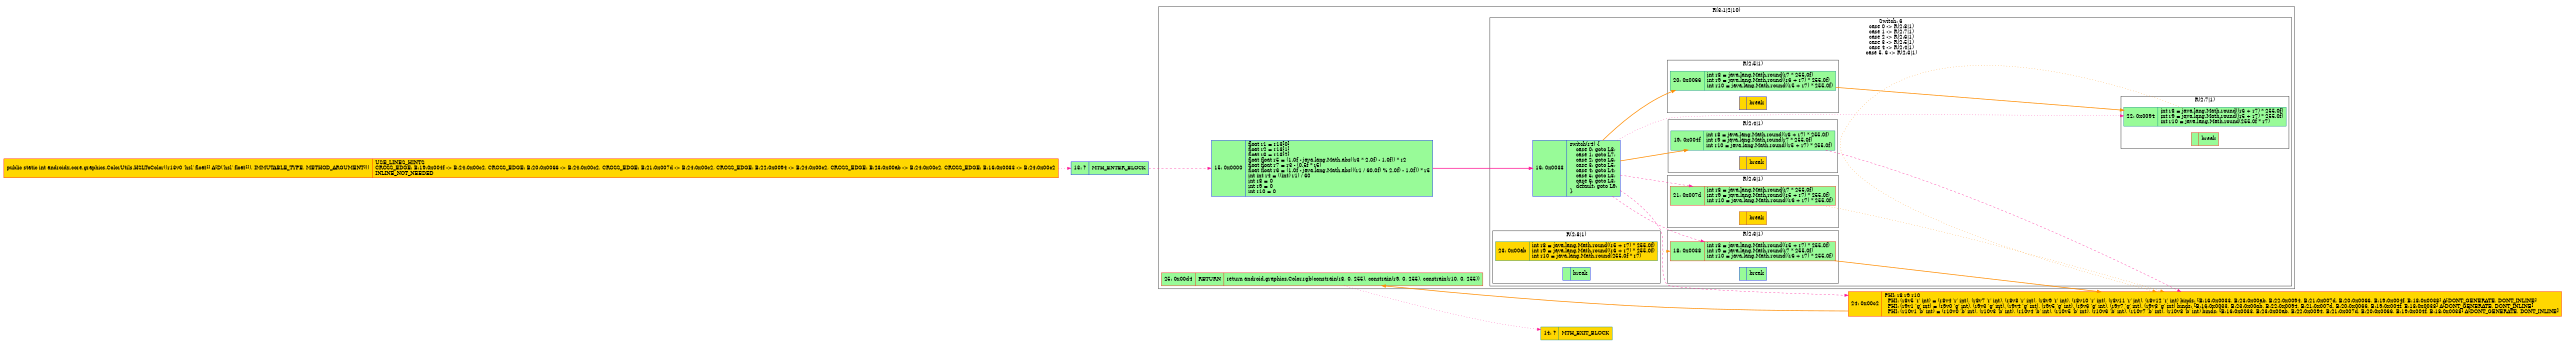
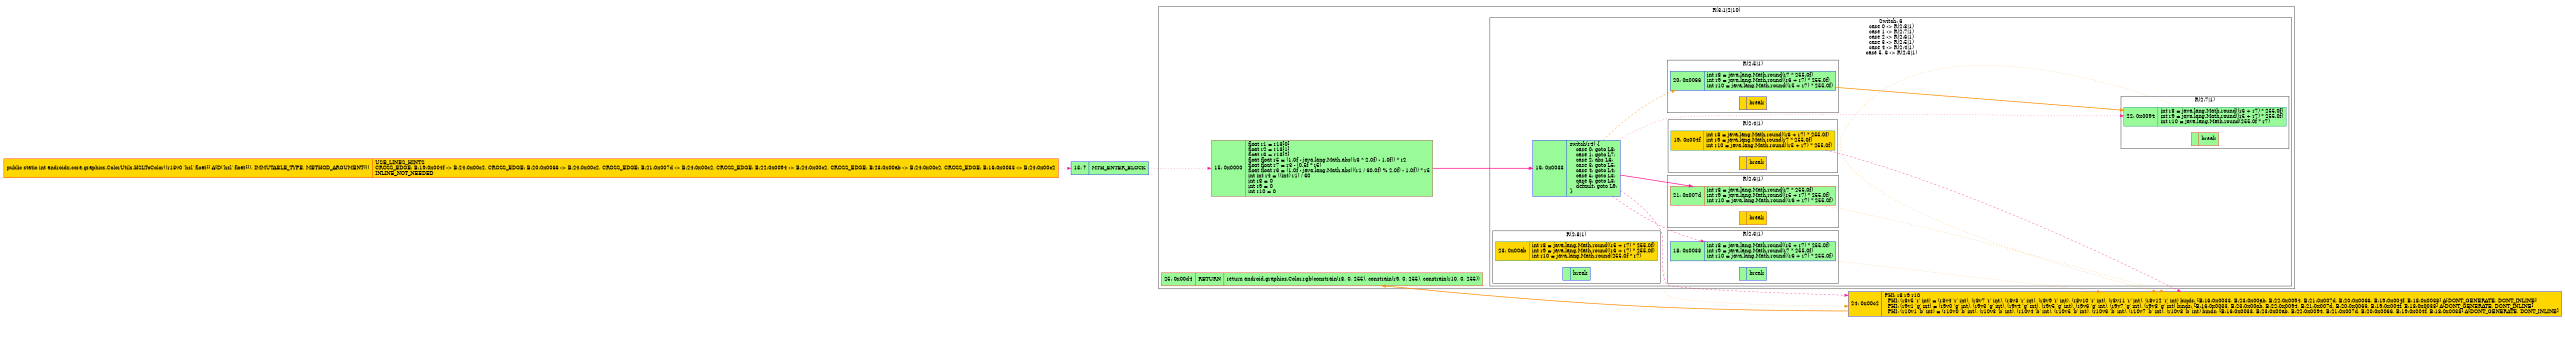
  digraph {
    rankdir=LR
    node [color=blue fillcolor=palegreen shape=record style=filled]
    edge [color=deeppink style=dotted]
    n1 [color=teal fillcolor=gold label="{23\:\ 0x00ab|int r8 = java.lang.Math.round((r5 + r7) * 255.0f)\lint r9 = java.lang.Math.round((r6 + r7) * 255.0f)\lint r10 = java.lang.Math.round(255.0f * r7)\l}"]
    n2 [label="{|break\l}"]
    n3 [color=teal label="{22\:\ 0x0094|int r8 = java.lang.Math.round((r6 + r7) * 255.0f)\lint r9 = java.lang.Math.round((r5 + r7) * 255.0f)\lint r10 = java.lang.Math.round(255.0f * r7)\l}"]
    n4 [color=red label="{|break\l}"]
    n5 [color=red label="{21\:\ 0x007d|int r8 = java.lang.Math.round(r7 * 255.0f)\lint r9 = java.lang.Math.round((r5 + r7) * 255.0f)\lint r10 = java.lang.Math.round((r6 + r7) * 255.0f)\l}"]
    n6 [color=brown fillcolor=gold label="{|break\l}"]
-   n7 [color=teal label="{20\:\ 0x0066|int r8 = java.lang.Math.round(r7 * 255.0f)\lint r9 = java.lang.Math.round((r6 + r7) * 255.0f)\lint r10 = java.lang.Math.round((r5 + r7) * 255.0f)\l}"]
+   n7 [label="{20\:\ 0x0066|int r8 = java.lang.Math.round(r7 * 255.0f)\lint r9 = java.lang.Math.round((r6 + r7) * 255.0f)\lint r10 = java.lang.Math.round((r5 + r7) * 255.0f)\l}"]
    n8 [fillcolor=gold label="{|break\l}"]
-   n9 [color=teal label="{19\:\ 0x004f|int r8 = java.lang.Math.round((r6 + r7) * 255.0f)\lint r9 = java.lang.Math.round(r7 * 255.0f)\lint r10 = java.lang.Math.round((r5 + r7) * 255.0f)\l}"]
+   n9 [color=teal fillcolor=gold label="{19\:\ 0x004f|int r8 = java.lang.Math.round((r6 + r7) * 255.0f)\lint r9 = java.lang.Math.round(r7 * 255.0f)\lint r10 = java.lang.Math.round((r5 + r7) * 255.0f)\l}"]
    n10 [fillcolor=gold label="{|break\l}"]
-   n11 [color=red label="{18\:\ 0x0038|int r8 = java.lang.Math.round((r5 + r7) * 255.0f)\lint r9 = java.lang.Math.round(r7 * 255.0f)\lint r10 = java.lang.Math.round((r6 + r7) * 255.0f)\l}"]
+   n11 [label="{18\:\ 0x0038|int r8 = java.lang.Math.round((r5 + r7) * 255.0f)\lint r9 = java.lang.Math.round(r7 * 255.0f)\lint r10 = java.lang.Math.round((r6 + r7) * 255.0f)\l}"]
    n12 [label="{|break\l}"]
-   n13 [label="{16\:\ 0x0033|switch(r4) \{\l    case 0: goto L8;\l    case 1: goto L7;\l    case 2: goto L6;\l    case 3: goto L5;\l    case 4: goto L4;\l    case 5: goto L3;\l    case 6: goto L3;\l    default: goto L9;\l\}\l}"]
-   n14 [label="{15\:\ 0x0000|float r1 = r13[0]\lfloat r2 = r13[1]\lfloat r3 = r13[2]\lfloat float r5 = (1.0f \- java.lang.Math.abs((r3 * 2.0f) \- 1.0f)) * r2\lfloat float r7 = r3 \- (0.5f * r5)\lfloat float r6 = (1.0f \- java.lang.Math.abs(((r1 \/ 60.0f) % 2.0f) \- 1.0f)) * r5\lint int r4 = ((int) r1) \/ 60\lint r8 = 0\lint r9 = 0\lint r10 = 0\l}"]
+   n13 [label="{16\:\ 0x0033|switch(r4) \{\l    case 0: goto L8;\l    case 1: goto L7;\l    case 2: abs L6;\l    case 3: goto L5;\l    case 4: goto L4;\l    case 5: goto L3;\l    case 6: goto L3;\l    default: goto L9;\l\}\l}"]
+   n14 [color=brown label="{15\:\ 0x0000|float r1 = r13[0]\lfloat r2 = r13[1]\lfloat r3 = r13[2]\lfloat float r5 = (1.0f \- java.lang.Math.abs((r3 * 2.0f) \- 1.0f)) * r2\lfloat float r7 = r3 \- (0.5f * r5)\lfloat float r6 = (1.0f \- java.lang.Math.abs(((r1 \/ 60.0f) % 2.0f) \- 1.0f)) * r5\lint int r4 = ((int) r1) \/ 60\lint r8 = 0\lint r9 = 0\lint r10 = 0\l}"]
    n15 [color=red label="{25\:\ 0x00d4|RETURN\l|return android.graphics.Color.rgb(constrain(r8, 0, 255), constrain(r9, 0, 255), constrain(r10, 0, 255))\l}"]
-   n16 [color=red fillcolor=gold label="{24\:\ 0x00c2|PHI: r8 r9 r10 \l  PHI: (r8v5 'r' int) = (r8v4 'r' int), (r8v7 'r' int), (r8v8 'r' int), (r8v9 'r' int), (r8v10 'r' int), (r8v11 'r' int), (r8v12 'r' int) binds: [B:16:0x0033, B:23:0x00ab, B:22:0x0094, B:21:0x007d, B:20:0x0066, B:19:0x004f, B:18:0x0038] A[DONT_GENERATE, DONT_INLINE]\l  PHI: (r9v1 'g' int) = (r9v0 'g' int), (r9v3 'g' int), (r9v4 'g' int), (r9v5 'g' int), (r9v6 'g' int), (r9v7 'g' int), (r9v8 'g' int) binds: [B:16:0x0033, B:23:0x00ab, B:22:0x0094, B:21:0x007d, B:20:0x0066, B:19:0x004f, B:18:0x0038] A[DONT_GENERATE, DONT_INLINE]\l  PHI: (r10v1 'b' int) = (r10v0 'b' int), (r10v3 'b' int), (r10v4 'b' int), (r10v5 'b' int), (r10v6 'b' int), (r10v7 'b' int), (r10v8 'b' int) binds: [B:16:0x0033, B:23:0x00ab, B:22:0x0094, B:21:0x007d, B:20:0x0066, B:19:0x004f, B:18:0x0038] A[DONT_GENERATE, DONT_INLINE]\l}"]
-   n17 [color=teal fillcolor=gold label="{14\:\ ?|MTH_EXIT_BLOCK\l}"]
+   n16 [fillcolor=gold label="{24\:\ 0x00c2|PHI: r8 r9 r10 \l  PHI: (r8v5 'r' int) = (r8v4 'r' int), (r8v7 'r' int), (r8v8 'r' int), (r8v9 'r' int), (r8v10 'r' int), (r8v11 'r' int), (r8v12 'r' int) binds: [B:16:0x0033, B:23:0x00ab, B:22:0x0094, B:21:0x007d, B:20:0x0066, B:19:0x004f, B:18:0x0038] A[DONT_GENERATE, DONT_INLINE]\l  PHI: (r9v1 'g' int) = (r9v0 'g' int), (r9v3 'g' int), (r9v4 'g' int), (r9v5 'g' int), (r9v6 'g' int), (r9v7 'g' int), (r9v8 'g' int) binds: [B:16:0x0033, B:23:0x00ab, B:22:0x0094, B:21:0x007d, B:20:0x0066, B:19:0x004f, B:18:0x0038] A[DONT_GENERATE, DONT_INLINE]\l  PHI: (r10v1 'b' int) = (r10v0 'b' int), (r10v3 'b' int), (r10v4 'b' int), (r10v5 'b' int), (r10v6 'b' int), (r10v7 'b' int), (r10v8 'b' int) binds: [B:16:0x0033, B:23:0x00ab, B:22:0x0094, B:21:0x007d, B:20:0x0066, B:19:0x004f, B:18:0x0038] A[DONT_GENERATE, DONT_INLINE]\l}"]
    n18 [label="{13\:\ ?|MTH_ENTER_BLOCK\l}"]
    n19 [color=red fillcolor=gold label="{public static int androidx.core.graphics.ColorUtils.HSLToColor((r13v0 'hsl' float[] A[D('hsl' float[]), IMMUTABLE_TYPE, METHOD_ARGUMENT]))  | USE_LINES_HINTS\lCROSS_EDGE: B:19:0x004f \-\> B:24:0x00c2, CROSS_EDGE: B:20:0x0066 \-\> B:24:0x00c2, CROSS_EDGE: B:21:0x007d \-\> B:24:0x00c2, CROSS_EDGE: B:22:0x0094 \-\> B:24:0x00c2, CROSS_EDGE: B:23:0x00ab \-\> B:24:0x00c2, CROSS_EDGE: B:16:0x0033 \-\> B:24:0x00c2\lINLINE_NOT_NEEDED\l}"]
    subgraph cluster_1 {
      label="R(3:1|2|10)"
      n14
      n15
      subgraph cluster_2 {
        label="Switch: 6\n case 0 -> R(2:8|1)\n case 1 -> R(2:7|1)\n case 2 -> R(2:6|1)\n case 3 -> R(2:5|1)\n case 4 -> R(2:4|1)\n case 5, 6 -> R(2:3|1)"
        n13
        subgraph cluster_3 {
          label="R(2:8|1)"
          n1
          n2
        }
        subgraph cluster_4 {
          label="R(2:7|1)"
          n3
          n4
        }
        subgraph cluster_5 {
          label="R(2:6|1)"
          n5
          n6
        }
        subgraph cluster_6 {
          label="R(2:5|1)"
          n7
          n8
        }
        subgraph cluster_7 {
          label="R(2:4|1)"
          n9
          n10
        }
        subgraph cluster_8 {
          label="R(2:3|1)"
          n11
          n12
        }
      }
    }
-   n1 -> n11 [color=darkorange]
+   n1 -> n16 [color=darkorange]
    n3 -> n16 [color=darkorange]
    n5 -> n16 [color=darkorange]
    n7 -> n3 [color=darkorange style=bold]
    n9 -> n16 [style=dashed]
-   n11 -> n16 [color=darkorange style=bold]
+   n11 -> n16 [color=darkorange]
    n13 -> n3
-   n13 -> n5 [style=dashed]
-   n13 -> n7 [color=darkorange style=bold]
-   n13 -> n9 [color=darkorange style=bold]
+   n13 -> n5 [style=bold]
+   n13 -> n7 [color=darkorange style=dashed]
    n13 -> n11 [style=dashed]
    n13 -> n16 [style=dashed]
    n14 -> n13 [style=bold]
-   n15 -> n17
    n16 -> n15 [color=darkorange style=bold]
-   n18 -> n14 [style=dashed]
+   n18 -> n14
    n19 -> n18
  }
